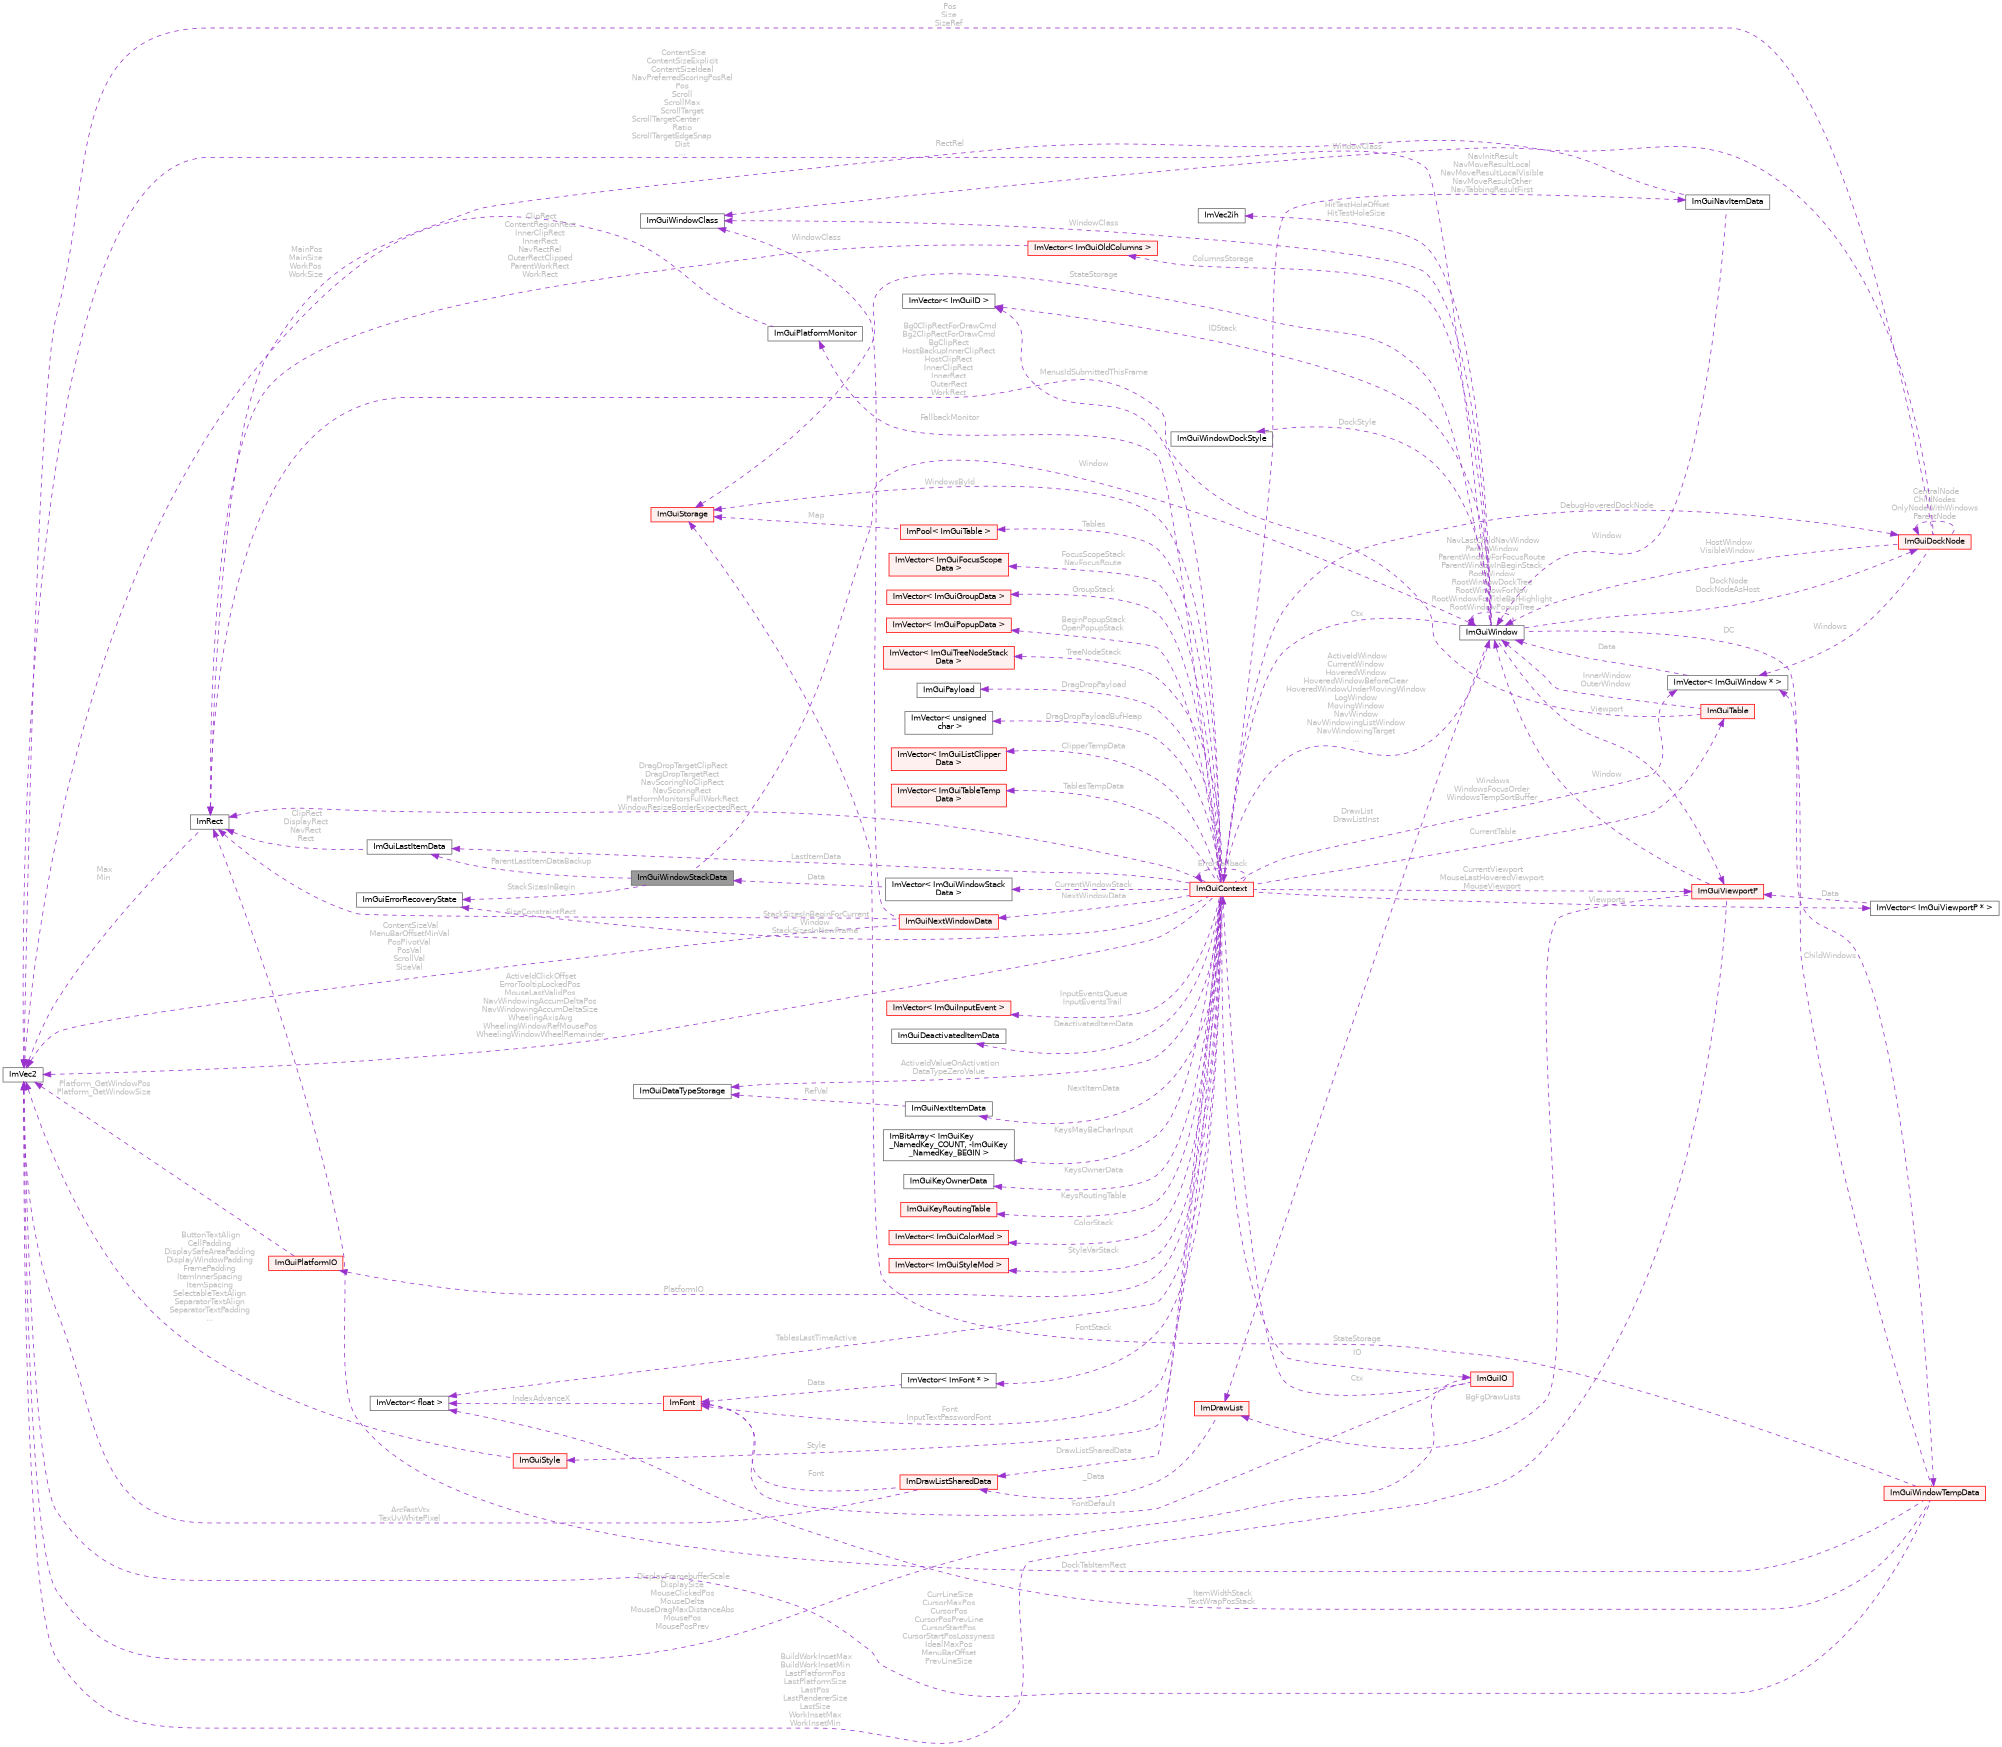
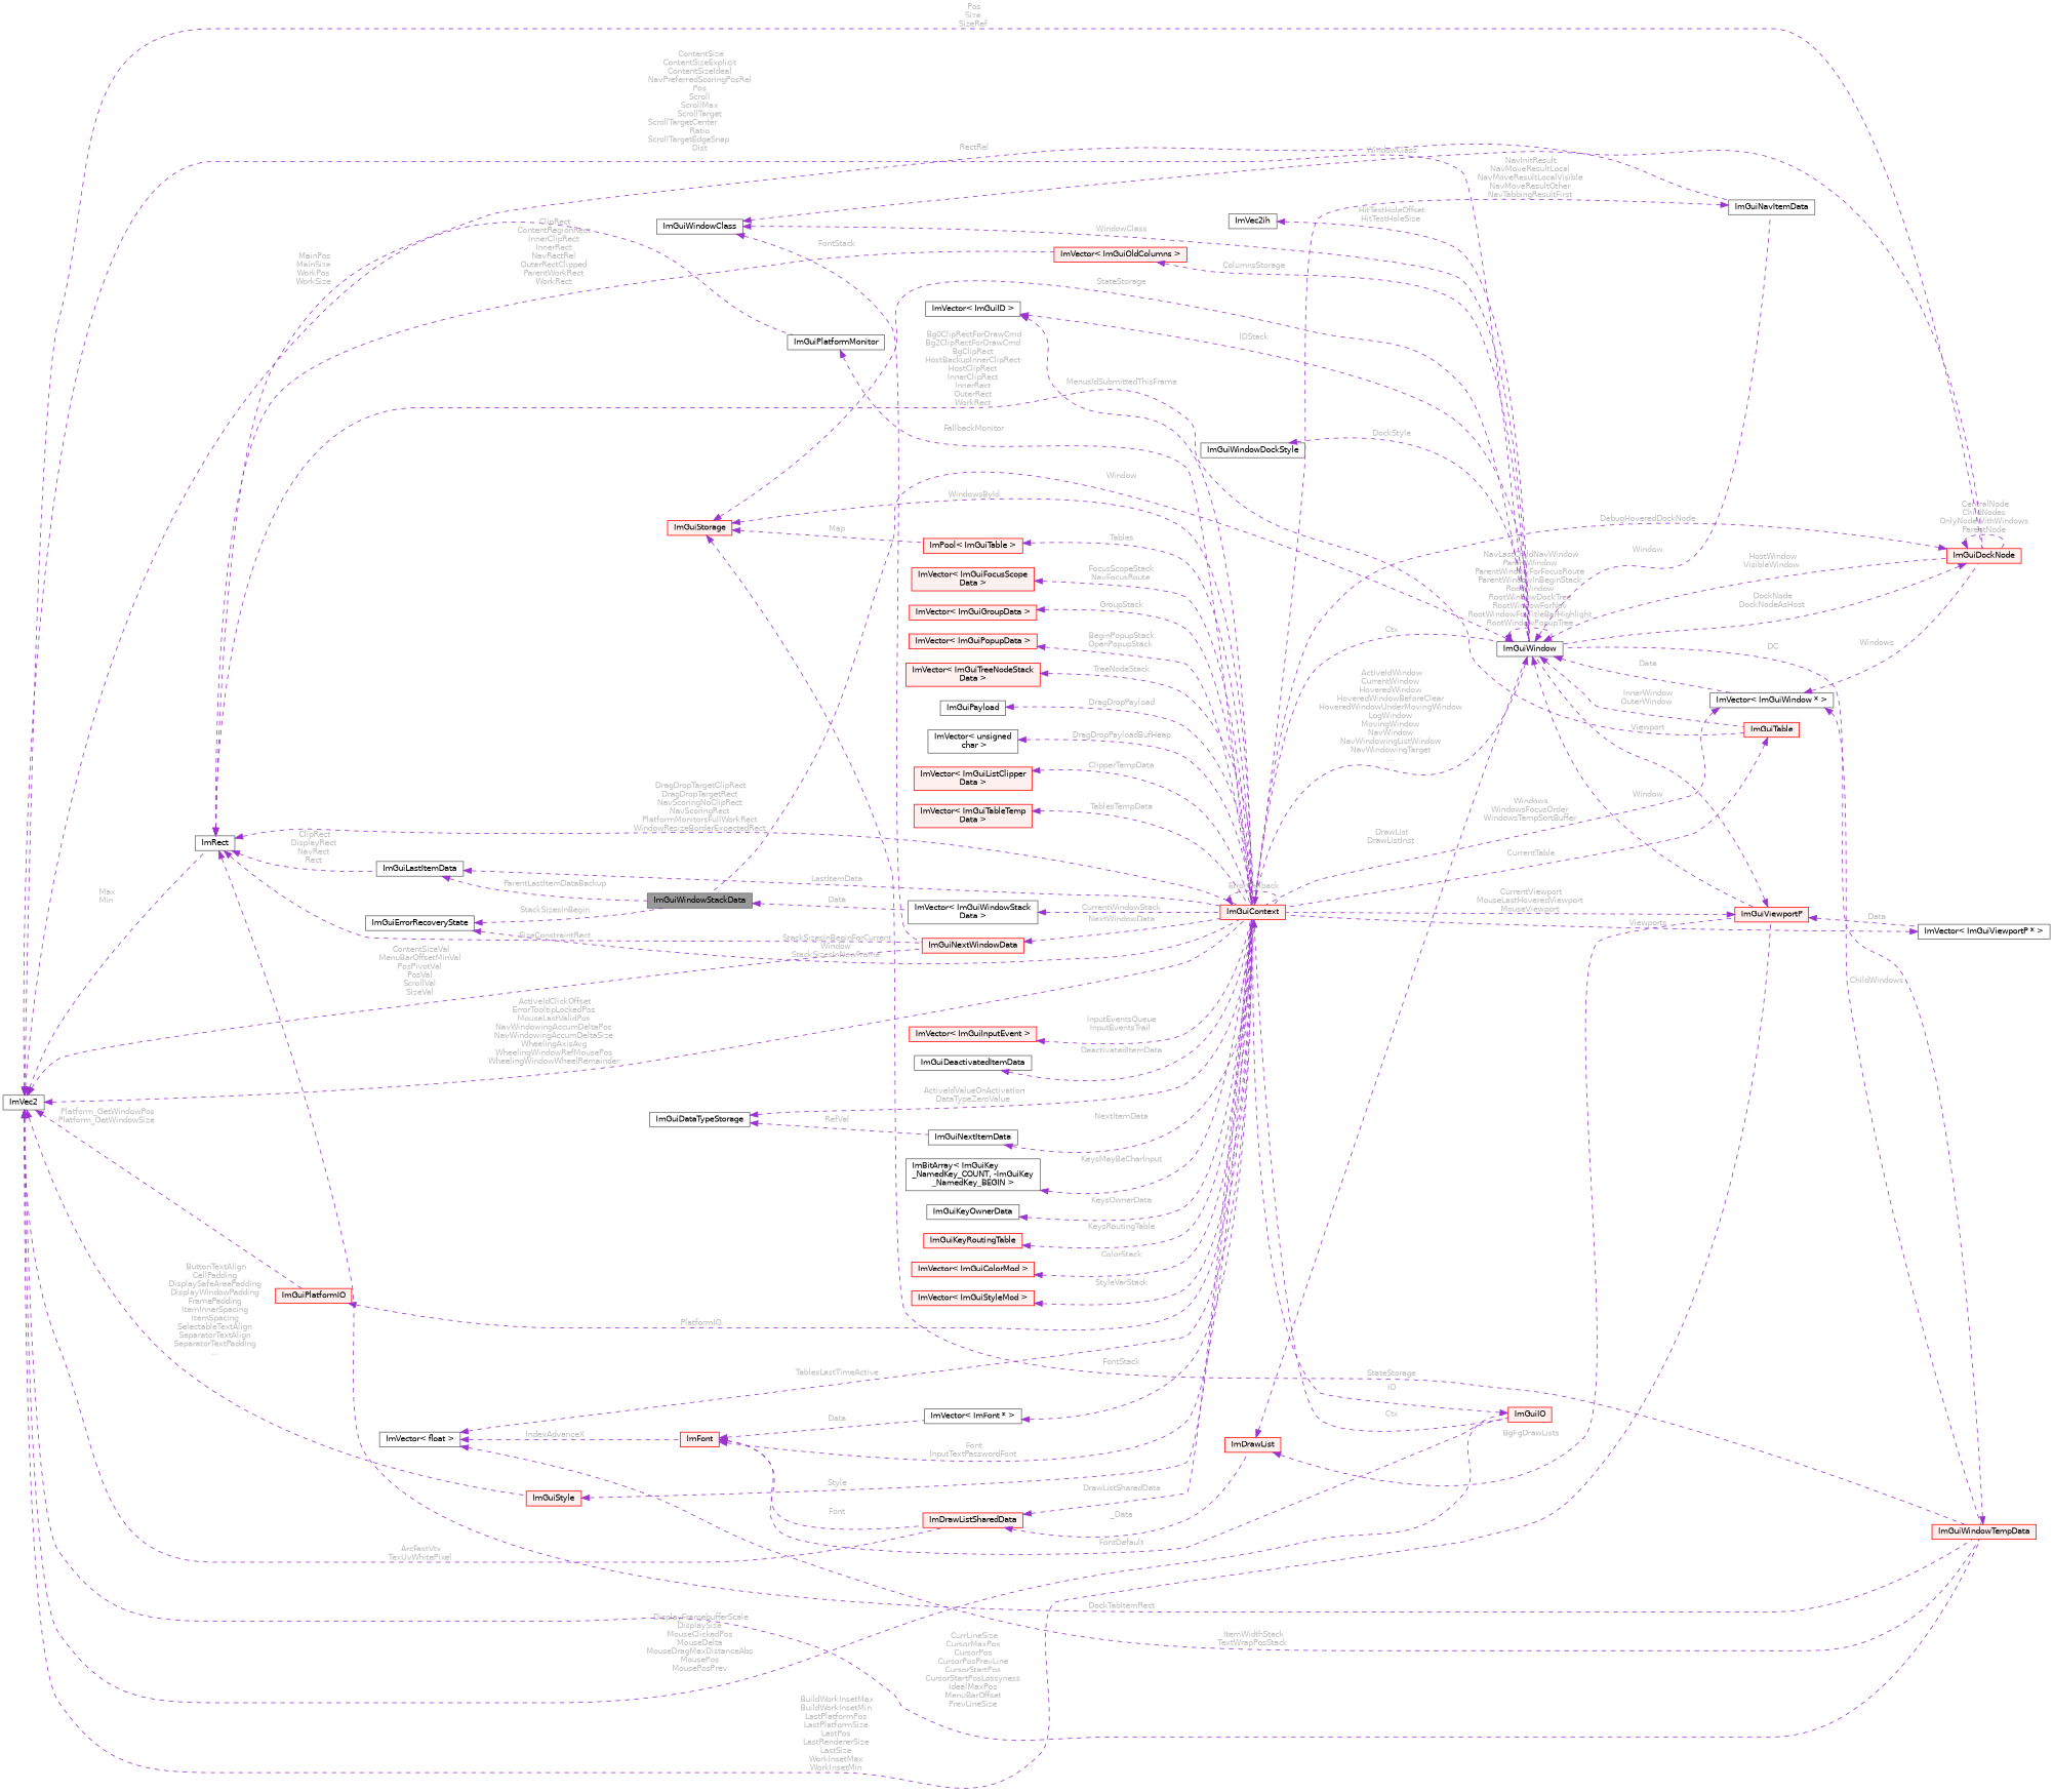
  digraph {
    rankdir=LR
    node [color=red fillcolor="#FFF0F0" fontname=Helvetica fontsize=10 shape=box style=filled]
    edge [color=darkorchid3 dir=back fontcolor=grey fontname=Helvetica fontsize=10 labelfontname=Helvetica labelfontsize=10 style=dashed]
    n1 [color=gray40 fillcolor=grey60 fontcolor=black height=0.2 label=ImGuiWindowStackData width=0.4]
    n2 [color=gray40 fillcolor=white height=0.2 label="ImVector\< ImGuiWindowStack\lData \>" width=0.4]
    n3 [height=0.2 label=ImGuiContext width=0.4]
    n4 [color=gray40 fillcolor=white height=0.2 label=ImGuiWindow width=0.4]
    n5 [color=gray40 fillcolor=white height=0.2 label="ImVector\< ImGuiWindow * \>" width=0.4]
    n6 [height=0.2 label=ImGuiViewportP width=0.4]
    n7 [color=gray40 fillcolor=white height=0.2 label=ImGuiNavItemData width=0.4]
    n8 [height=0.2 label=ImGuiTable width=0.4]
    n9 [height=0.2 label=ImGuiDockNode width=0.4]
    n10 [height=0.2 label=ImGuiIO width=0.4]
    n11 [height=0.2 label=ImGuiWindowTempData width=0.4]
    n12 [color=gray40 fillcolor=white height=0.2 label="ImVector\< ImGuiViewportP * \>" width=0.4]
    n13 [color=gray40 fillcolor=white height=0.2 label=ImVec2 width=0.4]
    n14 [height=0.2 label=ImGuiPlatformIO width=0.4]
    n15 [height=0.2 label=ImGuiStyle width=0.4]
    n16 [height=0.2 label=ImDrawListSharedData width=0.4]
    n17 [color=gray40 fillcolor=white height=0.2 label=ImRect width=0.4]
    n18 [height=0.2 label=ImGuiNextWindowData width=0.4]
    n19 [color=gray40 fillcolor=white height=0.2 label=ImGuiPlatformMonitor width=0.4]
    n20 [height=0.2 label=ImDrawList width=0.4]
    n21 [color=gray40 fillcolor=white height=0.2 label=ImGuiLastItemData width=0.4]
    n22 [height=0.2 label="ImVector\< ImGuiOldColumns \>" width=0.4]
    n23 [height=0.2 label=ImFont width=0.4]
    n24 [color=gray40 fillcolor=white height=0.2 label="ImVector\< ImFont * \>" width=0.4]
    n25 [color=gray40 fillcolor=white height=0.2 label="ImVector\< float \>" width=0.4]
    n26 [height=0.2 label="ImVector\< ImGuiInputEvent \>" width=0.4]
    n27 [height=0.2 label=ImGuiStorage width=0.4]
    n28 [height=0.2 label="ImPool\< ImGuiTable \>" width=0.4]
    n29 [color=gray40 fillcolor=white height=0.2 label=ImGuiDeactivatedItemData width=0.4]
    n30 [color=gray40 fillcolor=white height=0.2 label=ImGuiDataTypeStorage width=0.4]
    n31 [color=gray40 fillcolor=white height=0.2 label=ImGuiNextItemData width=0.4]
    n32 [color=gray40 fillcolor=white height=0.2 label="ImBitArray\< ImGuiKey\l_NamedKey_COUNT, -ImGuiKey\l_NamedKey_BEGIN \>" width=0.4]
    n33 [color=gray40 fillcolor=white height=0.2 label=ImGuiKeyOwnerData width=0.4]
    n34 [height=0.2 label=ImGuiKeyRoutingTable width=0.4]
    n35 [color=gray40 fillcolor=white height=0.2 label=ImGuiWindowClass width=0.4]
    n36 [height=0.2 label="ImVector\< ImGuiColorMod \>" width=0.4]
    n37 [height=0.2 label="ImVector\< ImGuiStyleMod \>" width=0.4]
    n38 [height=0.2 label="ImVector\< ImGuiFocusScope\lData \>" width=0.4]
    n39 [height=0.2 label="ImVector\< ImGuiGroupData \>" width=0.4]
    n40 [height=0.2 label="ImVector\< ImGuiPopupData \>" width=0.4]
    n41 [height=0.2 label="ImVector\< ImGuiTreeNodeStack\lData \>" width=0.4]
    n42 [color=gray40 fillcolor=white height=0.2 label=ImGuiPayload width=0.4]
    n43 [color=gray40 fillcolor=white height=0.2 label="ImVector\< unsigned\l char \>" width=0.4]
    n44 [height=0.2 label="ImVector\< ImGuiListClipper\lData \>" width=0.4]
    n45 [height=0.2 label="ImVector\< ImGuiTableTemp\lData \>" width=0.4]
    n46 [color=gray40 fillcolor=white height=0.2 label="ImVector\< ImGuiID \>" width=0.4]
    n47 [color=gray40 fillcolor=white height=0.2 label=ImGuiErrorRecoveryState width=0.4]
    n48 [color=gray40 fillcolor=white height=0.2 label=ImVec2ih width=0.4]
    n49 [color=gray40 fillcolor=white height=0.2 label=ImGuiWindowDockStyle width=0.4]
    n1 -> n2 [label=" Data"]
    n2 -> n3 [label=" CurrentWindowStack"]
    n3 -> n3 [label=" ErrorCallback"]
    n3 -> n4 [label=" Ctx"]
    n3 -> n10 [label=" Ctx"]
    n4 -> n1 [label=" Window"]
    n4 -> n3 [label=" ActiveIdWindow\nCurrentWindow\nHoveredWindow\nHoveredWindowBeforeClear\nHoveredWindowUnderMovingWindow\nLogWindow\nMovingWindow\nNavWindow\nNavWindowingListWindow\nNavWindowingTarget\n..."]
    n4 -> n4 [label=" NavLastChildNavWindow\nParentWindow\nParentWindowForFocusRoute\nParentWindowInBeginStack\nRootWindow\nRootWindowDockTree\nRootWindowForNav\nRootWindowForTitleBarHighlight\nRootWindowPopupTree"]
    n4 -> n5 [label=" Data"]
    n4 -> n6 [label=" Window"]
    n4 -> n7 [label=" Window"]
    n4 -> n8 [label=" InnerWindow\nOuterWindow"]
    n4 -> n9 [label=" HostWindow\nVisibleWindow"]
    n5 -> n3 [label=" Windows\nWindowsFocusOrder\nWindowsTempSortBuffer"]
    n5 -> n9 [label=" Windows"]
    n5 -> n11 [label=" ChildWindows"]
    n6 -> n3 [label=" CurrentViewport\nMouseLastHoveredViewport\nMouseViewport"]
    n6 -> n4 [label=" Viewport"]
    n6 -> n12 [label=" Data"]
    n7 -> n3 [label=" NavInitResult\nNavMoveResultLocal\nNavMoveResultLocalVisible\nNavMoveResultOther\nNavTabbingResultFirst"]
    n8 -> n3 [label=" CurrentTable"]
    n9 -> n3 [label=" DebugHoveredDockNode"]
    n9 -> n4 [label=" DockNode\nDockNodeAsHost"]
    n9 -> n9 [label=" CentralNode\nChildNodes\nOnlyNodeWithWindows\nParentNode"]
    n10 -> n3 [label=" IO"]
    n11 -> n4 [label=" DC"]
    n12 -> n3 [label=" Viewports"]
    n13 -> n3 [label=" ActiveIdClickOffset\nErrorTooltipLockedPos\nMouseLastValidPos\nNavWindowingAccumDeltaPos\nNavWindowingAccumDeltaSize\nWheelingAxisAvg\nWheelingWindowRefMousePos\nWheelingWindowWheelRemainder"]
    n13 -> n4 [label=" ContentSize\nContentSizeExplicit\nContentSizeIdeal\nNavPreferredScoringPosRel\nPos\nScroll\nScrollMax\nScrollTarget\nScrollTargetCenter\lRatio\nScrollTargetEdgeSnap\lDist\n..."]
    n13 -> n6 [label=" BuildWorkInsetMax\nBuildWorkInsetMin\nLastPlatformPos\nLastPlatformSize\nLastPos\nLastRendererSize\nLastSize\nWorkInsetMax\nWorkInsetMin"]
    n13 -> n9 [label=" Pos\nSize\nSizeRef"]
    n13 -> n10 [label=" DisplayFramebufferScale\nDisplaySize\nMouseClickedPos\nMouseDelta\nMouseDragMaxDistanceAbs\nMousePos\nMousePosPrev"]
    n13 -> n11 [label=" CurrLineSize\nCursorMaxPos\nCursorPos\nCursorPosPrevLine\nCursorStartPos\nCursorStartPosLossyness\nIdealMaxPos\nMenuBarOffset\nPrevLineSize"]
    n13 -> n14 [label=" Platform_GetWindowPos\nPlatform_GetWindowSize"]
    n13 -> n15 [label=" ButtonTextAlign\nCellPadding\nDisplaySafeAreaPadding\nDisplayWindowPadding\nFramePadding\nItemInnerSpacing\nItemSpacing\nSelectableTextAlign\nSeparatorTextAlign\nSeparatorTextPadding\n..."]
    n13 -> n16 [label=" ArcFastVtx\nTexUvWhitePixel"]
    n13 -> n17 [label=" Max\nMin"]
    n13 -> n18 [label=" ContentSizeVal\nMenuBarOffsetMinVal\nPosPivotVal\nPosVal\nScrollVal\nSizeVal"]
    n13 -> n19 [label=" MainPos\nMainSize\nWorkPos\nWorkSize"]
    n14 -> n3 [label=" PlatformIO"]
    n15 -> n3 [label=" Style"]
    n16 -> n3 [label=" DrawListSharedData"]
    n16 -> n20 [label=" _Data"]
    n17 -> n3 [label=" DragDropTargetClipRect\nDragDropTargetRect\nNavScoringNoClipRect\nNavScoringRect\nPlatformMonitorsFullWorkRect\nWindowResizeBorderExpectedRect"]
    n17 -> n7 [label=" RectRel"]
    n17 -> n8 [label=" Bg0ClipRectForDrawCmd\nBg2ClipRectForDrawCmd\nBgClipRect\nHostBackupInnerClipRect\nHostClipRect\nInnerClipRect\nInnerRect\nOuterRect\nWorkRect"]
    n17 -> n11 [label=" DockTabItemRect"]
    n17 -> n18 [label=" SizeConstraintRect"]
    n17 -> n21 [label=" ClipRect\nDisplayRect\nNavRect\nRect"]
    n17 -> n22 [label=" ClipRect\nContentRegionRect\nInnerClipRect\nInnerRect\nNavRectRel\nOuterRectClipped\nParentWorkRect\nWorkRect"]
    n18 -> n3 [label=" NextWindowData"]
    n19 -> n3 [label=" FallbackMonitor"]
    n20 -> n4 [label=" DrawList\nDrawListInst"]
    n20 -> n6 [label=" BgFgDrawLists"]
    n21 -> n1 [label=" ParentLastItemDataBackup"]
    n21 -> n3 [label=" LastItemData"]
    n22 -> n4 [label=" ColumnsStorage"]
    n23 -> n3 [label=" Font\nInputTextPasswordFont"]
    n23 -> n10 [label=" FontDefault"]
    n23 -> n16 [label=" Font"]
    n23 -> n24 [label=" Data"]
    n24 -> n3 [label=" FontStack"]
    n25 -> n3 [label=" TablesLastTimeActive"]
    n25 -> n11 [label=" ItemWidthStack\nTextWrapPosStack"]
    n25 -> n23 [label=" IndexAdvanceX"]
    n26 -> n3 [label=" InputEventsQueue\nInputEventsTrail"]
    n27 -> n3 [label=" WindowsById"]
    n27 -> n4 [label=" StateStorage"]
    n27 -> n11 [label=" StateStorage"]
    n27 -> n28 [label=" Map"]
    n28 -> n3 [label=" Tables"]
    n29 -> n3 [label=" DeactivatedItemData"]
    n30 -> n3 [label=" ActiveIdValueOnActivation\nDataTypeZeroValue"]
    n30 -> n31 [label=" RefVal"]
    n31 -> n3 [label=" NextItemData"]
    n32 -> n3 [label=" KeysMayBeCharInput"]
    n33 -> n3 [label=" KeysOwnerData"]
    n34 -> n3 [label=" KeysRoutingTable"]
    n35 -> n4 [label=" WindowClass"]
    n35 -> n9 [label=" WindowClass"]
-   n35 -> n18 [label=" WindowClass"]
+   n35 -> n18 [label=" FontStack"]
    n36 -> n3 [label=" ColorStack"]
    n37 -> n3 [label=" StyleVarStack"]
    n38 -> n3 [label=" FocusScopeStack\nNavFocusRoute"]
    n39 -> n3 [label=" GroupStack"]
    n40 -> n3 [label=" BeginPopupStack\nOpenPopupStack"]
    n41 -> n3 [label=" TreeNodeStack"]
    n42 -> n3 [label=" DragDropPayload"]
    n43 -> n3 [label=" DragDropPayloadBufHeap"]
    n44 -> n3 [label=" ClipperTempData"]
    n45 -> n3 [label=" TablesTempData"]
    n46 -> n3 [label=" MenusIdSubmittedThisFrame"]
    n46 -> n4 [label=" IDStack"]
    n47 -> n1 [label=" StackSizesInBegin"]
    n47 -> n3 [label=" StackSizesInBeginForCurrent\lWindow\nStackSizesInNewFrame"]
    n48 -> n4 [label=" HitTestHoleOffset\nHitTestHoleSize"]
    n49 -> n4 [label=" DockStyle"]
  }
